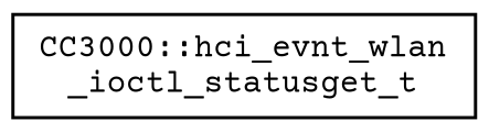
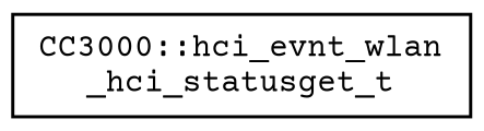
  digraph {
    rankdir=TB
    fontname="Courier Prime"
-   n1 [color=black fillcolor=white fontname="Courier Prime" fontsize=10 height=0.2 label="CC3000::hci_evnt_wlan\l_ioctl_statusget_t" shape=record style=filled width=0.4]
+   n1 [color=black fillcolor=white fontname="Courier Prime" fontsize=10 height=0.2 label="CC3000::hci_evnt_wlan\l_hci_statusget_t" shape=record style=filled width=0.4]
  }
